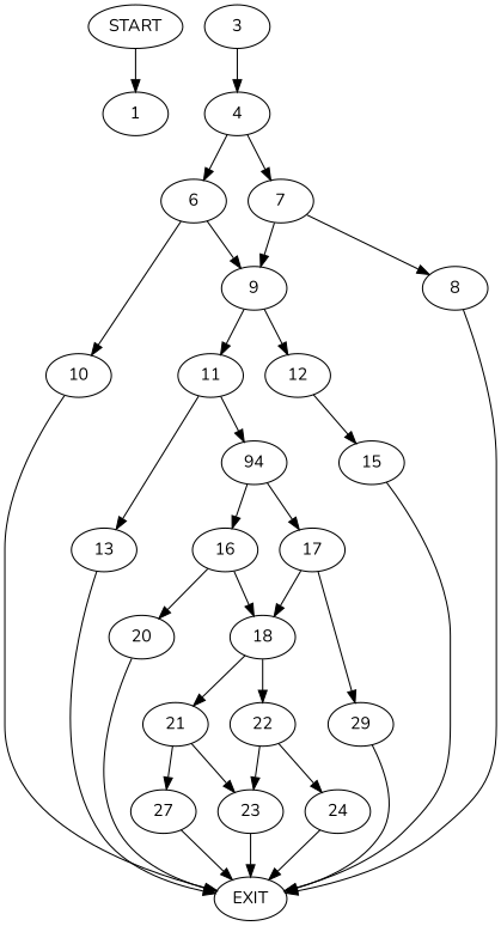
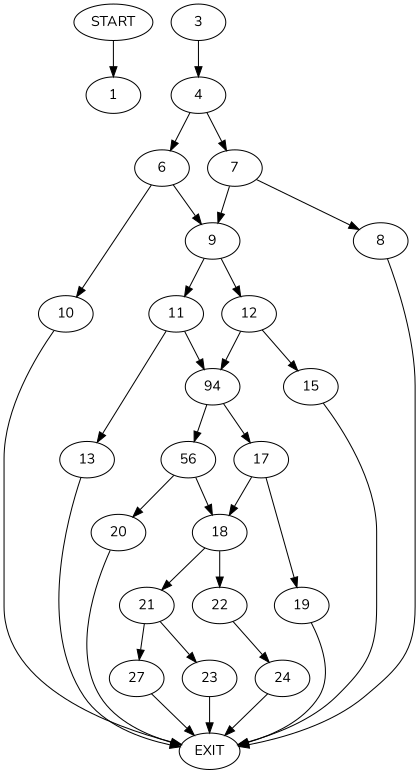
  digraph {
    fontname=Nunito
    node [fontname=Nunito]
    edge [fontname=Nunito]
    n1 [label=START]
    1
    n3 [label=EXIT]
    3
    4
    6
    7
    9
    10
    8
    11
    12
    13
    n14 [label=94]
    15
-   16
+   16 [label=56]
    17
    18
    20
-   19 [label=29]
+   19
    21
    22
    23
    n24 [label=27]
    24
    n1 -> 1
    3 -> 4
    4 -> 6
    4 -> 7
    6 -> 9
    6 -> 10
    7 -> 9
    7 -> 8
    9 -> 11
    9 -> 12
    10 -> n3
    8 -> n3
    11 -> 13
    11 -> n14
+   12 -> n14
    12 -> 15
    13 -> n3
    n14 -> 16
    n14 -> 17
    15 -> n3
    16 -> 18
    16 -> 20
    17 -> 18
    17 -> 19
    18 -> 21
    18 -> 22
    20 -> n3
    19 -> n3
    21 -> 23
    21 -> n24
-   22 -> 23
    22 -> 24
    23 -> n3
    n24 -> n3
    24 -> n3
  }
